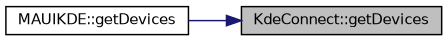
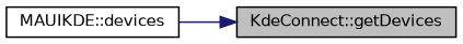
  digraph {
    rankdir=RL
    node [color=black fontname=Helvetica fontsize=10 shape=record style=filled]
    n1 [fillcolor=grey75 fontcolor=black height=0.2 label="KdeConnect::getDevices" width=0.4]
-   n2 [fillcolor=white height=0.2 label="MAUIKDE::getDevices" width=0.4]
+   n2 [fillcolor=white height=0.2 label="MAUIKDE::devices" width=0.4]
    n1 -> n2 [color=midnightblue dir=back fontname=Helvetica fontsize=10 labelfontname=Helvetica labelfontsize=10 style=solid]
  }
